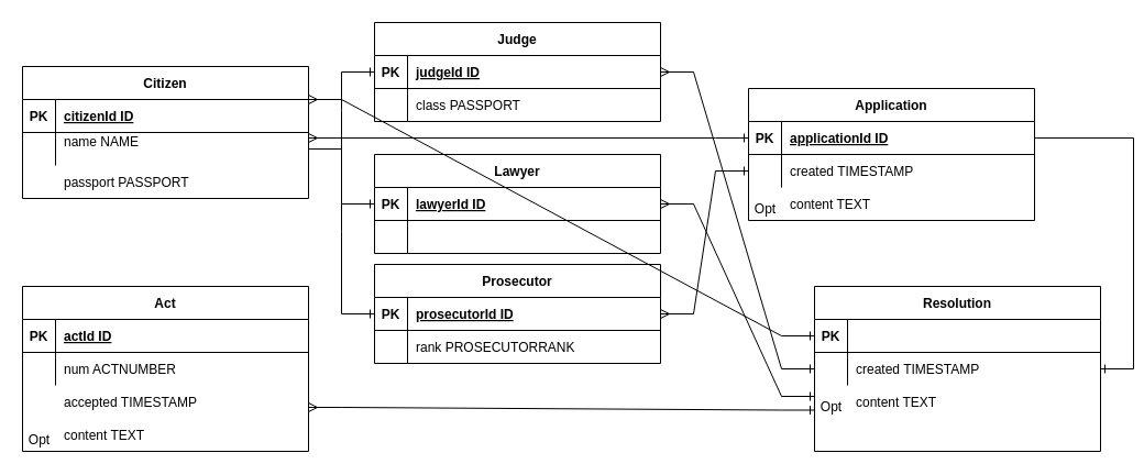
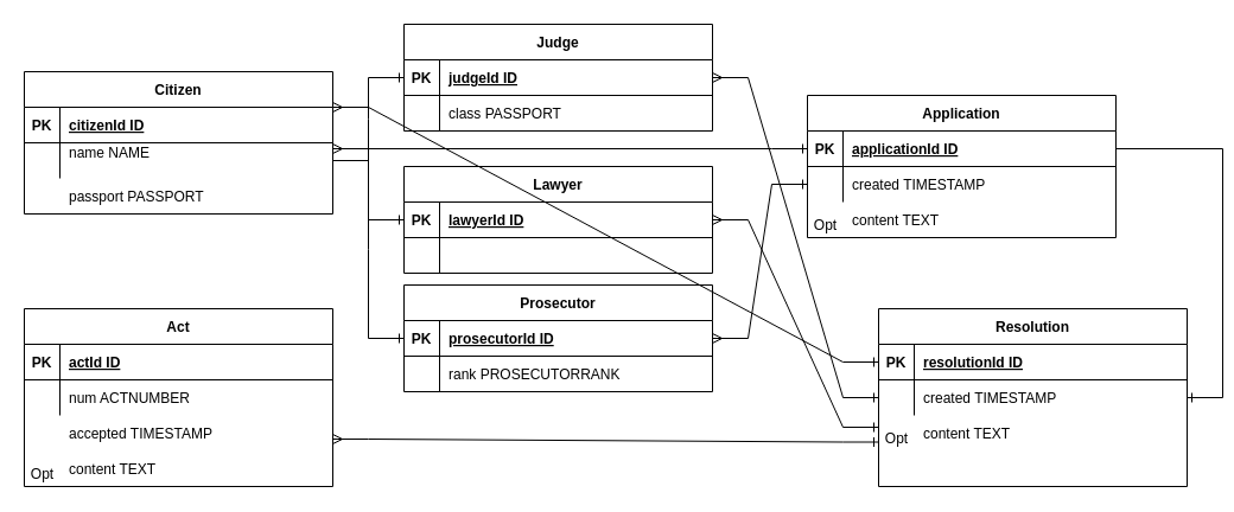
  <mxCell id="0" />
  <mxCell id="1" parent="0" />
  <mxCell id="2" value="Citizen" style="shape=table;startSize=30;container=1;collapsible=1;childLayout=tableLayout;fixedRows=1;rowLines=0;fontStyle=1;align=center;resizeLast=1;" parent="1" vertex="1"><mxGeometry x="20" y="60" width="260" height="120" as="geometry" /></mxCell>
  <mxCell id="3" value="" style="shape=partialRectangle;collapsible=0;dropTarget=0;pointerEvents=0;fillColor=none;points=[[0,0.5],[1,0.5]];portConstraint=eastwest;top=0;left=0;right=0;bottom=1;" parent="2" vertex="1"><mxGeometry y="30" width="260" height="30" as="geometry" /></mxCell>
  <mxCell id="4" value="PK" style="shape=partialRectangle;overflow=hidden;connectable=0;fillColor=none;top=0;left=0;bottom=0;right=0;fontStyle=1;" parent="3" vertex="1"><mxGeometry width="30" height="30" as="geometry"><mxRectangle width="30" height="30" as="alternateBounds" /></mxGeometry></mxCell>
  <mxCell id="5" value="citizenId ID" style="shape=partialRectangle;overflow=hidden;connectable=0;fillColor=none;top=0;left=0;bottom=0;right=0;align=left;spacingLeft=6;fontStyle=5;" parent="3" vertex="1"><mxGeometry x="30" width="230" height="30" as="geometry"><mxRectangle width="230" height="30" as="alternateBounds" /></mxGeometry></mxCell>
  <mxCell id="6" value="" style="shape=partialRectangle;collapsible=0;dropTarget=0;pointerEvents=0;fillColor=none;points=[[0,0.5],[1,0.5]];portConstraint=eastwest;top=0;left=0;right=0;bottom=0;" parent="2" vertex="1"><mxGeometry y="60" width="260" height="30" as="geometry" /></mxCell>
  <mxCell id="7" value="" style="shape=partialRectangle;overflow=hidden;connectable=0;fillColor=none;top=0;left=0;bottom=0;right=0;" parent="6" vertex="1"><mxGeometry width="30" height="30" as="geometry"><mxRectangle width="30" height="30" as="alternateBounds" /></mxGeometry></mxCell>
  <mxCell id="8" value="name NAME&#10;" style="shape=partialRectangle;overflow=hidden;connectable=0;fillColor=none;top=0;left=0;bottom=0;right=0;align=left;spacingLeft=6;" parent="6" vertex="1"><mxGeometry x="30" width="230" height="30" as="geometry"><mxRectangle width="230" height="30" as="alternateBounds" /></mxGeometry></mxCell>
  <mxCell id="9" value="passport PASSPORT" style="shape=partialRectangle;overflow=hidden;connectable=0;fillColor=none;top=0;left=0;bottom=0;right=0;align=left;spacingLeft=6;" vertex="1" parent="1"><mxGeometry x="50" y="150" width="230" height="30" as="geometry"><mxRectangle width="230" height="30" as="alternateBounds" /></mxGeometry></mxCell>
  <mxCell id="10" value="Act" style="shape=table;startSize=30;container=1;collapsible=1;childLayout=tableLayout;fixedRows=1;rowLines=0;fontStyle=1;align=center;resizeLast=1;" vertex="1" parent="1"><mxGeometry x="20" y="260" width="260" height="150" as="geometry" /></mxCell>
  <mxCell id="11" value="" style="shape=partialRectangle;collapsible=0;dropTarget=0;pointerEvents=0;fillColor=none;points=[[0,0.5],[1,0.5]];portConstraint=eastwest;top=0;left=0;right=0;bottom=1;" vertex="1" parent="10"><mxGeometry y="30" width="260" height="30" as="geometry" /></mxCell>
  <mxCell id="12" value="PK" style="shape=partialRectangle;overflow=hidden;connectable=0;fillColor=none;top=0;left=0;bottom=0;right=0;fontStyle=1;" vertex="1" parent="11"><mxGeometry width="30" height="30" as="geometry"><mxRectangle width="30" height="30" as="alternateBounds" /></mxGeometry></mxCell>
  <mxCell id="13" value="actId ID" style="shape=partialRectangle;overflow=hidden;connectable=0;fillColor=none;top=0;left=0;bottom=0;right=0;align=left;spacingLeft=6;fontStyle=5;" vertex="1" parent="11"><mxGeometry x="30" width="230" height="30" as="geometry"><mxRectangle width="230" height="30" as="alternateBounds" /></mxGeometry></mxCell>
  <mxCell id="14" value="" style="shape=partialRectangle;collapsible=0;dropTarget=0;pointerEvents=0;fillColor=none;points=[[0,0.5],[1,0.5]];portConstraint=eastwest;top=0;left=0;right=0;bottom=0;" vertex="1" parent="10"><mxGeometry y="60" width="260" height="30" as="geometry" /></mxCell>
  <mxCell id="15" value="" style="shape=partialRectangle;overflow=hidden;connectable=0;fillColor=none;top=0;left=0;bottom=0;right=0;" vertex="1" parent="14"><mxGeometry width="30" height="30" as="geometry"><mxRectangle width="30" height="30" as="alternateBounds" /></mxGeometry></mxCell>
  <mxCell id="16" value="num ACTNUMBER" style="shape=partialRectangle;overflow=hidden;connectable=0;fillColor=none;top=0;left=0;bottom=0;right=0;align=left;spacingLeft=6;" vertex="1" parent="14"><mxGeometry x="30" width="230" height="30" as="geometry"><mxRectangle width="230" height="30" as="alternateBounds" /></mxGeometry></mxCell>
  <mxCell id="17" value="accepted TIMESTAMP" style="shape=partialRectangle;overflow=hidden;connectable=0;fillColor=none;top=0;left=0;bottom=0;right=0;align=left;spacingLeft=6;" vertex="1" parent="1"><mxGeometry x="50" y="350" width="230" height="30" as="geometry"><mxRectangle width="230" height="30" as="alternateBounds" /></mxGeometry></mxCell>
  <mxCell id="18" value="content TEXT" style="shape=partialRectangle;overflow=hidden;connectable=0;fillColor=none;top=0;left=0;bottom=0;right=0;align=left;spacingLeft=6;" vertex="1" parent="1"><mxGeometry x="50" y="380" width="230" height="30" as="geometry"><mxRectangle width="230" height="30" as="alternateBounds" /></mxGeometry></mxCell>
  <mxCell id="19" value="Judge" style="shape=table;startSize=30;container=1;collapsible=1;childLayout=tableLayout;fixedRows=1;rowLines=0;fontStyle=1;align=center;resizeLast=1;" vertex="1" parent="1"><mxGeometry x="340" y="20" width="260" height="90" as="geometry" /></mxCell>
  <mxCell id="20" value="" style="shape=partialRectangle;collapsible=0;dropTarget=0;pointerEvents=0;fillColor=none;points=[[0,0.5],[1,0.5]];portConstraint=eastwest;top=0;left=0;right=0;bottom=1;" vertex="1" parent="19"><mxGeometry y="30" width="260" height="30" as="geometry" /></mxCell>
  <mxCell id="21" value="PK" style="shape=partialRectangle;overflow=hidden;connectable=0;fillColor=none;top=0;left=0;bottom=0;right=0;fontStyle=1;" vertex="1" parent="20"><mxGeometry width="30" height="30" as="geometry"><mxRectangle width="30" height="30" as="alternateBounds" /></mxGeometry></mxCell>
  <mxCell id="22" value="judgeId ID" style="shape=partialRectangle;overflow=hidden;connectable=0;fillColor=none;top=0;left=0;bottom=0;right=0;align=left;spacingLeft=6;fontStyle=5;" vertex="1" parent="20"><mxGeometry x="30" width="230" height="30" as="geometry"><mxRectangle width="230" height="30" as="alternateBounds" /></mxGeometry></mxCell>
  <mxCell id="23" value="" style="shape=partialRectangle;collapsible=0;dropTarget=0;pointerEvents=0;fillColor=none;points=[[0,0.5],[1,0.5]];portConstraint=eastwest;top=0;left=0;right=0;bottom=0;" vertex="1" parent="19"><mxGeometry y="60" width="260" height="30" as="geometry" /></mxCell>
  <mxCell id="24" value="" style="shape=partialRectangle;overflow=hidden;connectable=0;fillColor=none;top=0;left=0;bottom=0;right=0;" vertex="1" parent="23"><mxGeometry width="30" height="30" as="geometry"><mxRectangle width="30" height="30" as="alternateBounds" /></mxGeometry></mxCell>
  <mxCell id="25" value="class PASSPORT" style="shape=partialRectangle;overflow=hidden;connectable=0;fillColor=none;top=0;left=0;bottom=0;right=0;align=left;spacingLeft=6;" vertex="1" parent="23"><mxGeometry x="30" width="230" height="30" as="geometry"><mxRectangle width="230" height="30" as="alternateBounds" /></mxGeometry></mxCell>
  <mxCell id="26" value="Lawyer" style="shape=table;startSize=30;container=1;collapsible=1;childLayout=tableLayout;fixedRows=1;rowLines=0;fontStyle=1;align=center;resizeLast=1;" vertex="1" parent="1"><mxGeometry x="340" y="140" width="260" height="90" as="geometry" /></mxCell>
  <mxCell id="27" value="" style="shape=partialRectangle;collapsible=0;dropTarget=0;pointerEvents=0;fillColor=none;points=[[0,0.5],[1,0.5]];portConstraint=eastwest;top=0;left=0;right=0;bottom=1;" vertex="1" parent="26"><mxGeometry y="30" width="260" height="30" as="geometry" /></mxCell>
  <mxCell id="28" value="PK" style="shape=partialRectangle;overflow=hidden;connectable=0;fillColor=none;top=0;left=0;bottom=0;right=0;fontStyle=1;" vertex="1" parent="27"><mxGeometry width="30" height="30" as="geometry"><mxRectangle width="30" height="30" as="alternateBounds" /></mxGeometry></mxCell>
  <mxCell id="29" value="lawyerId ID" style="shape=partialRectangle;overflow=hidden;connectable=0;fillColor=none;top=0;left=0;bottom=0;right=0;align=left;spacingLeft=6;fontStyle=5;" vertex="1" parent="27"><mxGeometry x="30" width="230" height="30" as="geometry"><mxRectangle width="230" height="30" as="alternateBounds" /></mxGeometry></mxCell>
  <mxCell id="30" value="" style="shape=partialRectangle;collapsible=0;dropTarget=0;pointerEvents=0;fillColor=none;points=[[0,0.5],[1,0.5]];portConstraint=eastwest;top=0;left=0;right=0;bottom=0;" vertex="1" parent="26"><mxGeometry y="60" width="260" height="30" as="geometry" /></mxCell>
  <mxCell id="31" value="" style="shape=partialRectangle;overflow=hidden;connectable=0;fillColor=none;top=0;left=0;bottom=0;right=0;" vertex="1" parent="30"><mxGeometry width="30" height="30" as="geometry"><mxRectangle width="30" height="30" as="alternateBounds" /></mxGeometry></mxCell>
  <mxCell id="32" value="" style="shape=partialRectangle;overflow=hidden;connectable=0;fillColor=none;top=0;left=0;bottom=0;right=0;align=left;spacingLeft=6;" vertex="1" parent="30"><mxGeometry x="30" width="230" height="30" as="geometry"><mxRectangle width="230" height="30" as="alternateBounds" /></mxGeometry></mxCell>
  <mxCell id="33" value="Prosecutor" style="shape=table;startSize=30;container=1;collapsible=1;childLayout=tableLayout;fixedRows=1;rowLines=0;fontStyle=1;align=center;resizeLast=1;" vertex="1" parent="1"><mxGeometry x="340" y="240" width="260" height="90" as="geometry" /></mxCell>
  <mxCell id="34" value="" style="shape=partialRectangle;collapsible=0;dropTarget=0;pointerEvents=0;fillColor=none;points=[[0,0.5],[1,0.5]];portConstraint=eastwest;top=0;left=0;right=0;bottom=1;" vertex="1" parent="33"><mxGeometry y="30" width="260" height="30" as="geometry" /></mxCell>
  <mxCell id="35" value="PK" style="shape=partialRectangle;overflow=hidden;connectable=0;fillColor=none;top=0;left=0;bottom=0;right=0;fontStyle=1;" vertex="1" parent="34"><mxGeometry width="30" height="30" as="geometry"><mxRectangle width="30" height="30" as="alternateBounds" /></mxGeometry></mxCell>
  <mxCell id="36" value="prosecutorId ID" style="shape=partialRectangle;overflow=hidden;connectable=0;fillColor=none;top=0;left=0;bottom=0;right=0;align=left;spacingLeft=6;fontStyle=5;" vertex="1" parent="34"><mxGeometry x="30" width="230" height="30" as="geometry"><mxRectangle width="230" height="30" as="alternateBounds" /></mxGeometry></mxCell>
  <mxCell id="37" value="" style="shape=partialRectangle;collapsible=0;dropTarget=0;pointerEvents=0;fillColor=none;points=[[0,0.5],[1,0.5]];portConstraint=eastwest;top=0;left=0;right=0;bottom=0;" vertex="1" parent="33"><mxGeometry y="60" width="260" height="30" as="geometry" /></mxCell>
  <mxCell id="38" value="" style="shape=partialRectangle;overflow=hidden;connectable=0;fillColor=none;top=0;left=0;bottom=0;right=0;" vertex="1" parent="37"><mxGeometry width="30" height="30" as="geometry"><mxRectangle width="30" height="30" as="alternateBounds" /></mxGeometry></mxCell>
  <mxCell id="39" value="rank PROSECUTORRANK" style="shape=partialRectangle;overflow=hidden;connectable=0;fillColor=none;top=0;left=0;bottom=0;right=0;align=left;spacingLeft=6;" vertex="1" parent="37"><mxGeometry x="30" width="230" height="30" as="geometry"><mxRectangle width="230" height="30" as="alternateBounds" /></mxGeometry></mxCell>
  <mxCell id="40" value="" style="edgeStyle=entityRelationEdgeStyle;fontSize=12;html=1;endArrow=ERone;endFill=1;rounded=0;entryX=0;entryY=0.5;entryDx=0;entryDy=0;" edge="1" parent="1" source="6" target="20"><mxGeometry width="100" height="100" relative="1" as="geometry"><mxPoint x="320" y="310" as="sourcePoint" /><mxPoint x="420" y="210" as="targetPoint" /></mxGeometry></mxCell>
  <mxCell id="41" value="" style="edgeStyle=entityRelationEdgeStyle;fontSize=12;html=1;endArrow=ERone;endFill=1;rounded=0;entryX=0;entryY=0.5;entryDx=0;entryDy=0;exitX=1;exitY=0.5;exitDx=0;exitDy=0;" edge="1" parent="1" source="6" target="27"><mxGeometry width="100" height="100" relative="1" as="geometry"><mxPoint x="290" y="145" as="sourcePoint" /><mxPoint x="350" y="115" as="targetPoint" /></mxGeometry></mxCell>
  <mxCell id="42" value="" style="edgeStyle=entityRelationEdgeStyle;fontSize=12;html=1;endArrow=ERone;endFill=1;rounded=0;entryX=0;entryY=0.5;entryDx=0;entryDy=0;exitX=1;exitY=0.5;exitDx=0;exitDy=0;" edge="1" parent="1" source="6" target="34"><mxGeometry width="100" height="100" relative="1" as="geometry"><mxPoint x="290" y="145" as="sourcePoint" /><mxPoint x="350" y="225" as="targetPoint" /></mxGeometry></mxCell>
  <mxCell id="43" value="Application" style="shape=table;startSize=30;container=1;collapsible=1;childLayout=tableLayout;fixedRows=1;rowLines=0;fontStyle=1;align=center;resizeLast=1;" vertex="1" parent="1"><mxGeometry x="680" y="80" width="260" height="120" as="geometry" /></mxCell>
  <mxCell id="44" value="" style="shape=partialRectangle;collapsible=0;dropTarget=0;pointerEvents=0;fillColor=none;points=[[0,0.5],[1,0.5]];portConstraint=eastwest;top=0;left=0;right=0;bottom=1;" vertex="1" parent="43"><mxGeometry y="30" width="260" height="30" as="geometry" /></mxCell>
  <mxCell id="45" value="PK" style="shape=partialRectangle;overflow=hidden;connectable=0;fillColor=none;top=0;left=0;bottom=0;right=0;fontStyle=1;" vertex="1" parent="44"><mxGeometry width="30" height="30" as="geometry"><mxRectangle width="30" height="30" as="alternateBounds" /></mxGeometry></mxCell>
  <mxCell id="46" value="applicationId ID" style="shape=partialRectangle;overflow=hidden;connectable=0;fillColor=none;top=0;left=0;bottom=0;right=0;align=left;spacingLeft=6;fontStyle=5;" vertex="1" parent="44"><mxGeometry x="30" width="230" height="30" as="geometry"><mxRectangle width="230" height="30" as="alternateBounds" /></mxGeometry></mxCell>
  <mxCell id="47" value="" style="shape=partialRectangle;collapsible=0;dropTarget=0;pointerEvents=0;fillColor=none;points=[[0,0.5],[1,0.5]];portConstraint=eastwest;top=0;left=0;right=0;bottom=0;" vertex="1" parent="43"><mxGeometry y="60" width="260" height="30" as="geometry" /></mxCell>
  <mxCell id="48" value="" style="shape=partialRectangle;overflow=hidden;connectable=0;fillColor=none;top=0;left=0;bottom=0;right=0;" vertex="1" parent="47"><mxGeometry width="30" height="30" as="geometry"><mxRectangle width="30" height="30" as="alternateBounds" /></mxGeometry></mxCell>
  <mxCell id="49" value="" style="shape=partialRectangle;overflow=hidden;connectable=0;fillColor=none;top=0;left=0;bottom=0;right=0;align=left;spacingLeft=6;" vertex="1" parent="47"><mxGeometry x="30" width="230" height="30" as="geometry"><mxRectangle width="230" height="30" as="alternateBounds" /></mxGeometry></mxCell>
  <mxCell id="50" value="created TIMESTAMP" style="shape=partialRectangle;overflow=hidden;connectable=0;fillColor=none;top=0;left=0;bottom=0;right=0;align=left;spacingLeft=6;" vertex="1" parent="1"><mxGeometry x="710" y="140" width="230" height="30" as="geometry"><mxRectangle width="230" height="30" as="alternateBounds" /></mxGeometry></mxCell>
  <mxCell id="51" value="content TEXT" style="shape=partialRectangle;overflow=hidden;connectable=0;fillColor=none;top=0;left=0;bottom=0;right=0;align=left;spacingLeft=6;" vertex="1" parent="1"><mxGeometry x="710" y="170" width="230" height="30" as="geometry"><mxRectangle width="230" height="30" as="alternateBounds" /></mxGeometry></mxCell>
  <mxCell id="52" value="Resolution" style="shape=table;startSize=30;container=1;collapsible=1;childLayout=tableLayout;fixedRows=1;rowLines=0;fontStyle=1;align=center;resizeLast=1;" vertex="1" parent="1"><mxGeometry x="740" y="260" width="260" height="150" as="geometry" /></mxCell>
  <mxCell id="53" value="" style="shape=partialRectangle;collapsible=0;dropTarget=0;pointerEvents=0;fillColor=none;points=[[0,0.5],[1,0.5]];portConstraint=eastwest;top=0;left=0;right=0;bottom=1;" vertex="1" parent="52"><mxGeometry y="30" width="260" height="30" as="geometry" /></mxCell>
  <mxCell id="54" value="PK" style="shape=partialRectangle;overflow=hidden;connectable=0;fillColor=none;top=0;left=0;bottom=0;right=0;fontStyle=1;" vertex="1" parent="53"><mxGeometry width="30" height="30" as="geometry"><mxRectangle width="30" height="30" as="alternateBounds" /></mxGeometry></mxCell>
+ <mxCell id="55" value="resolutionId ID" style="shape=partialRectangle;overflow=hidden;connectable=0;fillColor=none;top=0;left=0;bottom=0;right=0;align=left;spacingLeft=6;fontStyle=5;" vertex="1" parent="53"><mxGeometry x="30" width="230" height="30" as="geometry"><mxRectangle width="230" height="30" as="alternateBounds" /></mxGeometry></mxCell>
  <mxCell id="56" value="" style="shape=partialRectangle;collapsible=0;dropTarget=0;pointerEvents=0;fillColor=none;points=[[0,0.5],[1,0.5]];portConstraint=eastwest;top=0;left=0;right=0;bottom=0;" vertex="1" parent="52"><mxGeometry y="60" width="260" height="30" as="geometry" /></mxCell>
  <mxCell id="57" value="" style="shape=partialRectangle;overflow=hidden;connectable=0;fillColor=none;top=0;left=0;bottom=0;right=0;" vertex="1" parent="56"><mxGeometry width="30" height="30" as="geometry"><mxRectangle width="30" height="30" as="alternateBounds" /></mxGeometry></mxCell>
  <mxCell id="58" value="" style="shape=partialRectangle;overflow=hidden;connectable=0;fillColor=none;top=0;left=0;bottom=0;right=0;align=left;spacingLeft=6;" vertex="1" parent="56"><mxGeometry x="30" width="230" height="30" as="geometry"><mxRectangle width="230" height="30" as="alternateBounds" /></mxGeometry></mxCell>
  <mxCell id="59" value="created TIMESTAMP" style="shape=partialRectangle;overflow=hidden;connectable=0;fillColor=none;top=0;left=0;bottom=0;right=0;align=left;spacingLeft=6;" vertex="1" parent="1"><mxGeometry x="770" y="320" width="230" height="30" as="geometry"><mxRectangle width="230" height="30" as="alternateBounds" /></mxGeometry></mxCell>
  <mxCell id="60" value="content TEXT" style="shape=partialRectangle;overflow=hidden;connectable=0;fillColor=none;top=0;left=0;bottom=0;right=0;align=left;spacingLeft=6;" vertex="1" parent="1"><mxGeometry x="770" y="350" width="230" height="30" as="geometry"><mxRectangle width="230" height="30" as="alternateBounds" /></mxGeometry></mxCell>
  <mxCell id="61" value="" style="edgeStyle=entityRelationEdgeStyle;fontSize=12;html=1;endArrow=ERone;endFill=1;rounded=0;entryX=0;entryY=0.75;entryDx=0;entryDy=0;startArrow=ERmany;startFill=0;" edge="1" parent="1" target="52"><mxGeometry width="100" height="100" relative="1" as="geometry"><mxPoint x="280" y="370" as="sourcePoint" /><mxPoint x="660" y="350" as="targetPoint" /></mxGeometry></mxCell>
  <mxCell id="62" value="" style="edgeStyle=entityRelationEdgeStyle;fontSize=12;html=1;endArrow=ERone;endFill=1;rounded=0;exitX=1;exitY=0.5;exitDx=0;exitDy=0;" edge="1" parent="1" source="44" target="56"><mxGeometry width="100" height="100" relative="1" as="geometry"><mxPoint x="920" y="100" as="sourcePoint" /><mxPoint x="780" y="250" as="targetPoint" /></mxGeometry></mxCell>
  <mxCell id="63" value="" style="edgeStyle=entityRelationEdgeStyle;fontSize=12;html=1;endArrow=ERone;endFill=1;rounded=0;entryX=0;entryY=0.5;entryDx=0;entryDy=0;exitX=1;exitY=0.5;exitDx=0;exitDy=0;startArrow=ERmany;startFill=0;" edge="1" parent="1" source="34" target="47"><mxGeometry width="100" height="100" relative="1" as="geometry"><mxPoint x="480" y="280" as="sourcePoint" /><mxPoint x="580" y="180" as="targetPoint" /></mxGeometry></mxCell>
  <mxCell id="64" value="" style="edgeStyle=entityRelationEdgeStyle;fontSize=12;html=1;endArrow=ERone;endFill=1;rounded=0;entryX=0;entryY=0.5;entryDx=0;entryDy=0;startArrow=ERmany;startFill=0;" edge="1" parent="1" target="44"><mxGeometry width="100" height="100" relative="1" as="geometry"><mxPoint x="280" y="125" as="sourcePoint" /><mxPoint x="670" y="105" as="targetPoint" /></mxGeometry></mxCell>
  <mxCell id="65" value="" style="edgeStyle=entityRelationEdgeStyle;fontSize=12;html=1;endArrow=ERone;endFill=1;rounded=0;entryX=0;entryY=0.5;entryDx=0;entryDy=0;exitX=1;exitY=0.5;exitDx=0;exitDy=0;startArrow=ERmany;startFill=0;" edge="1" parent="1" source="20" target="56"><mxGeometry width="100" height="100" relative="1" as="geometry"><mxPoint x="610" y="295" as="sourcePoint" /><mxPoint x="690" y="165" as="targetPoint" /></mxGeometry></mxCell>
  <mxCell id="66" value="" style="edgeStyle=entityRelationEdgeStyle;fontSize=12;html=1;endArrow=ERone;endFill=1;rounded=0;exitX=1;exitY=0.5;exitDx=0;exitDy=0;startArrow=ERmany;startFill=0;" edge="1" parent="1" source="27"><mxGeometry width="100" height="100" relative="1" as="geometry"><mxPoint x="610" y="75" as="sourcePoint" /><mxPoint x="740" y="360" as="targetPoint" /></mxGeometry></mxCell>
  <mxCell id="67" value="" style="edgeStyle=entityRelationEdgeStyle;fontSize=12;html=1;endArrow=ERone;endFill=1;rounded=0;startArrow=ERmany;startFill=0;exitX=1;exitY=0.25;exitDx=0;exitDy=0;entryX=0;entryY=0.5;entryDx=0;entryDy=0;" edge="1" parent="1" source="2" target="53"><mxGeometry width="100" height="100" relative="1" as="geometry"><mxPoint x="280" y="150" as="sourcePoint" /><mxPoint x="740" y="315" as="targetPoint" /></mxGeometry></mxCell>
  <mxCell id="68" value="Opt" style="text;html=1;align=center;verticalAlign=middle;resizable=0;points=[];autosize=1;strokeColor=none;fillColor=none;" vertex="1" parent="1"><mxGeometry x="20" y="390" width="30" height="20" as="geometry" /></mxCell>
  <mxCell id="69" value="Opt" style="text;html=1;align=center;verticalAlign=middle;resizable=0;points=[];autosize=1;strokeColor=none;fillColor=none;" vertex="1" parent="1"><mxGeometry x="680" y="180" width="30" height="20" as="geometry" /></mxCell>
  <mxCell id="70" value="Opt" style="text;html=1;align=center;verticalAlign=middle;resizable=0;points=[];autosize=1;strokeColor=none;fillColor=none;" vertex="1" parent="1"><mxGeometry x="740" y="360" width="30" height="20" as="geometry" /></mxCell>
